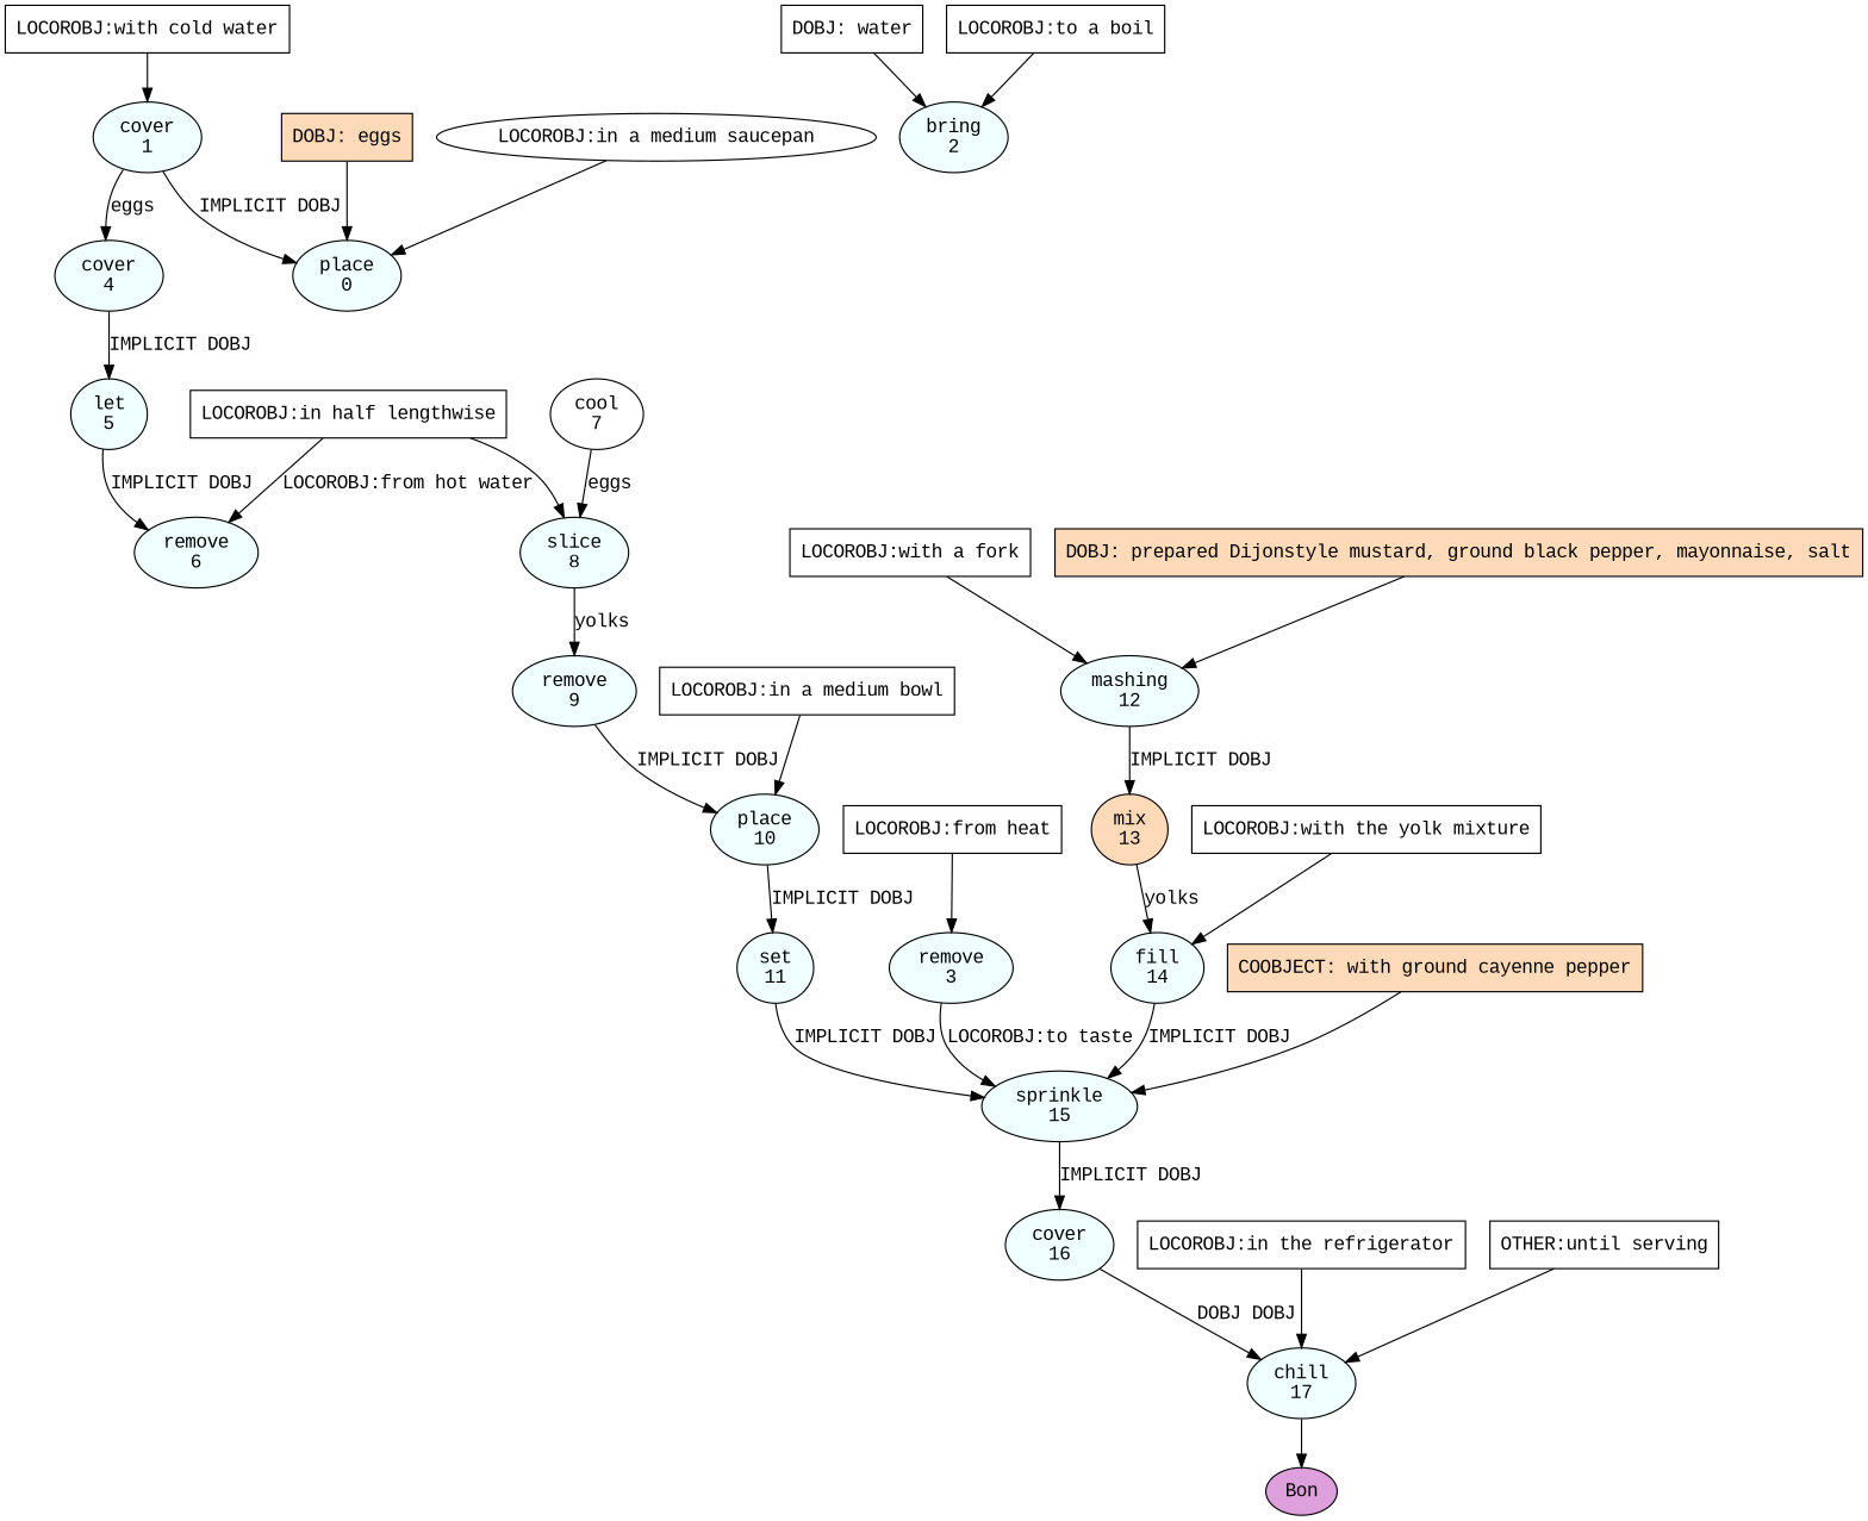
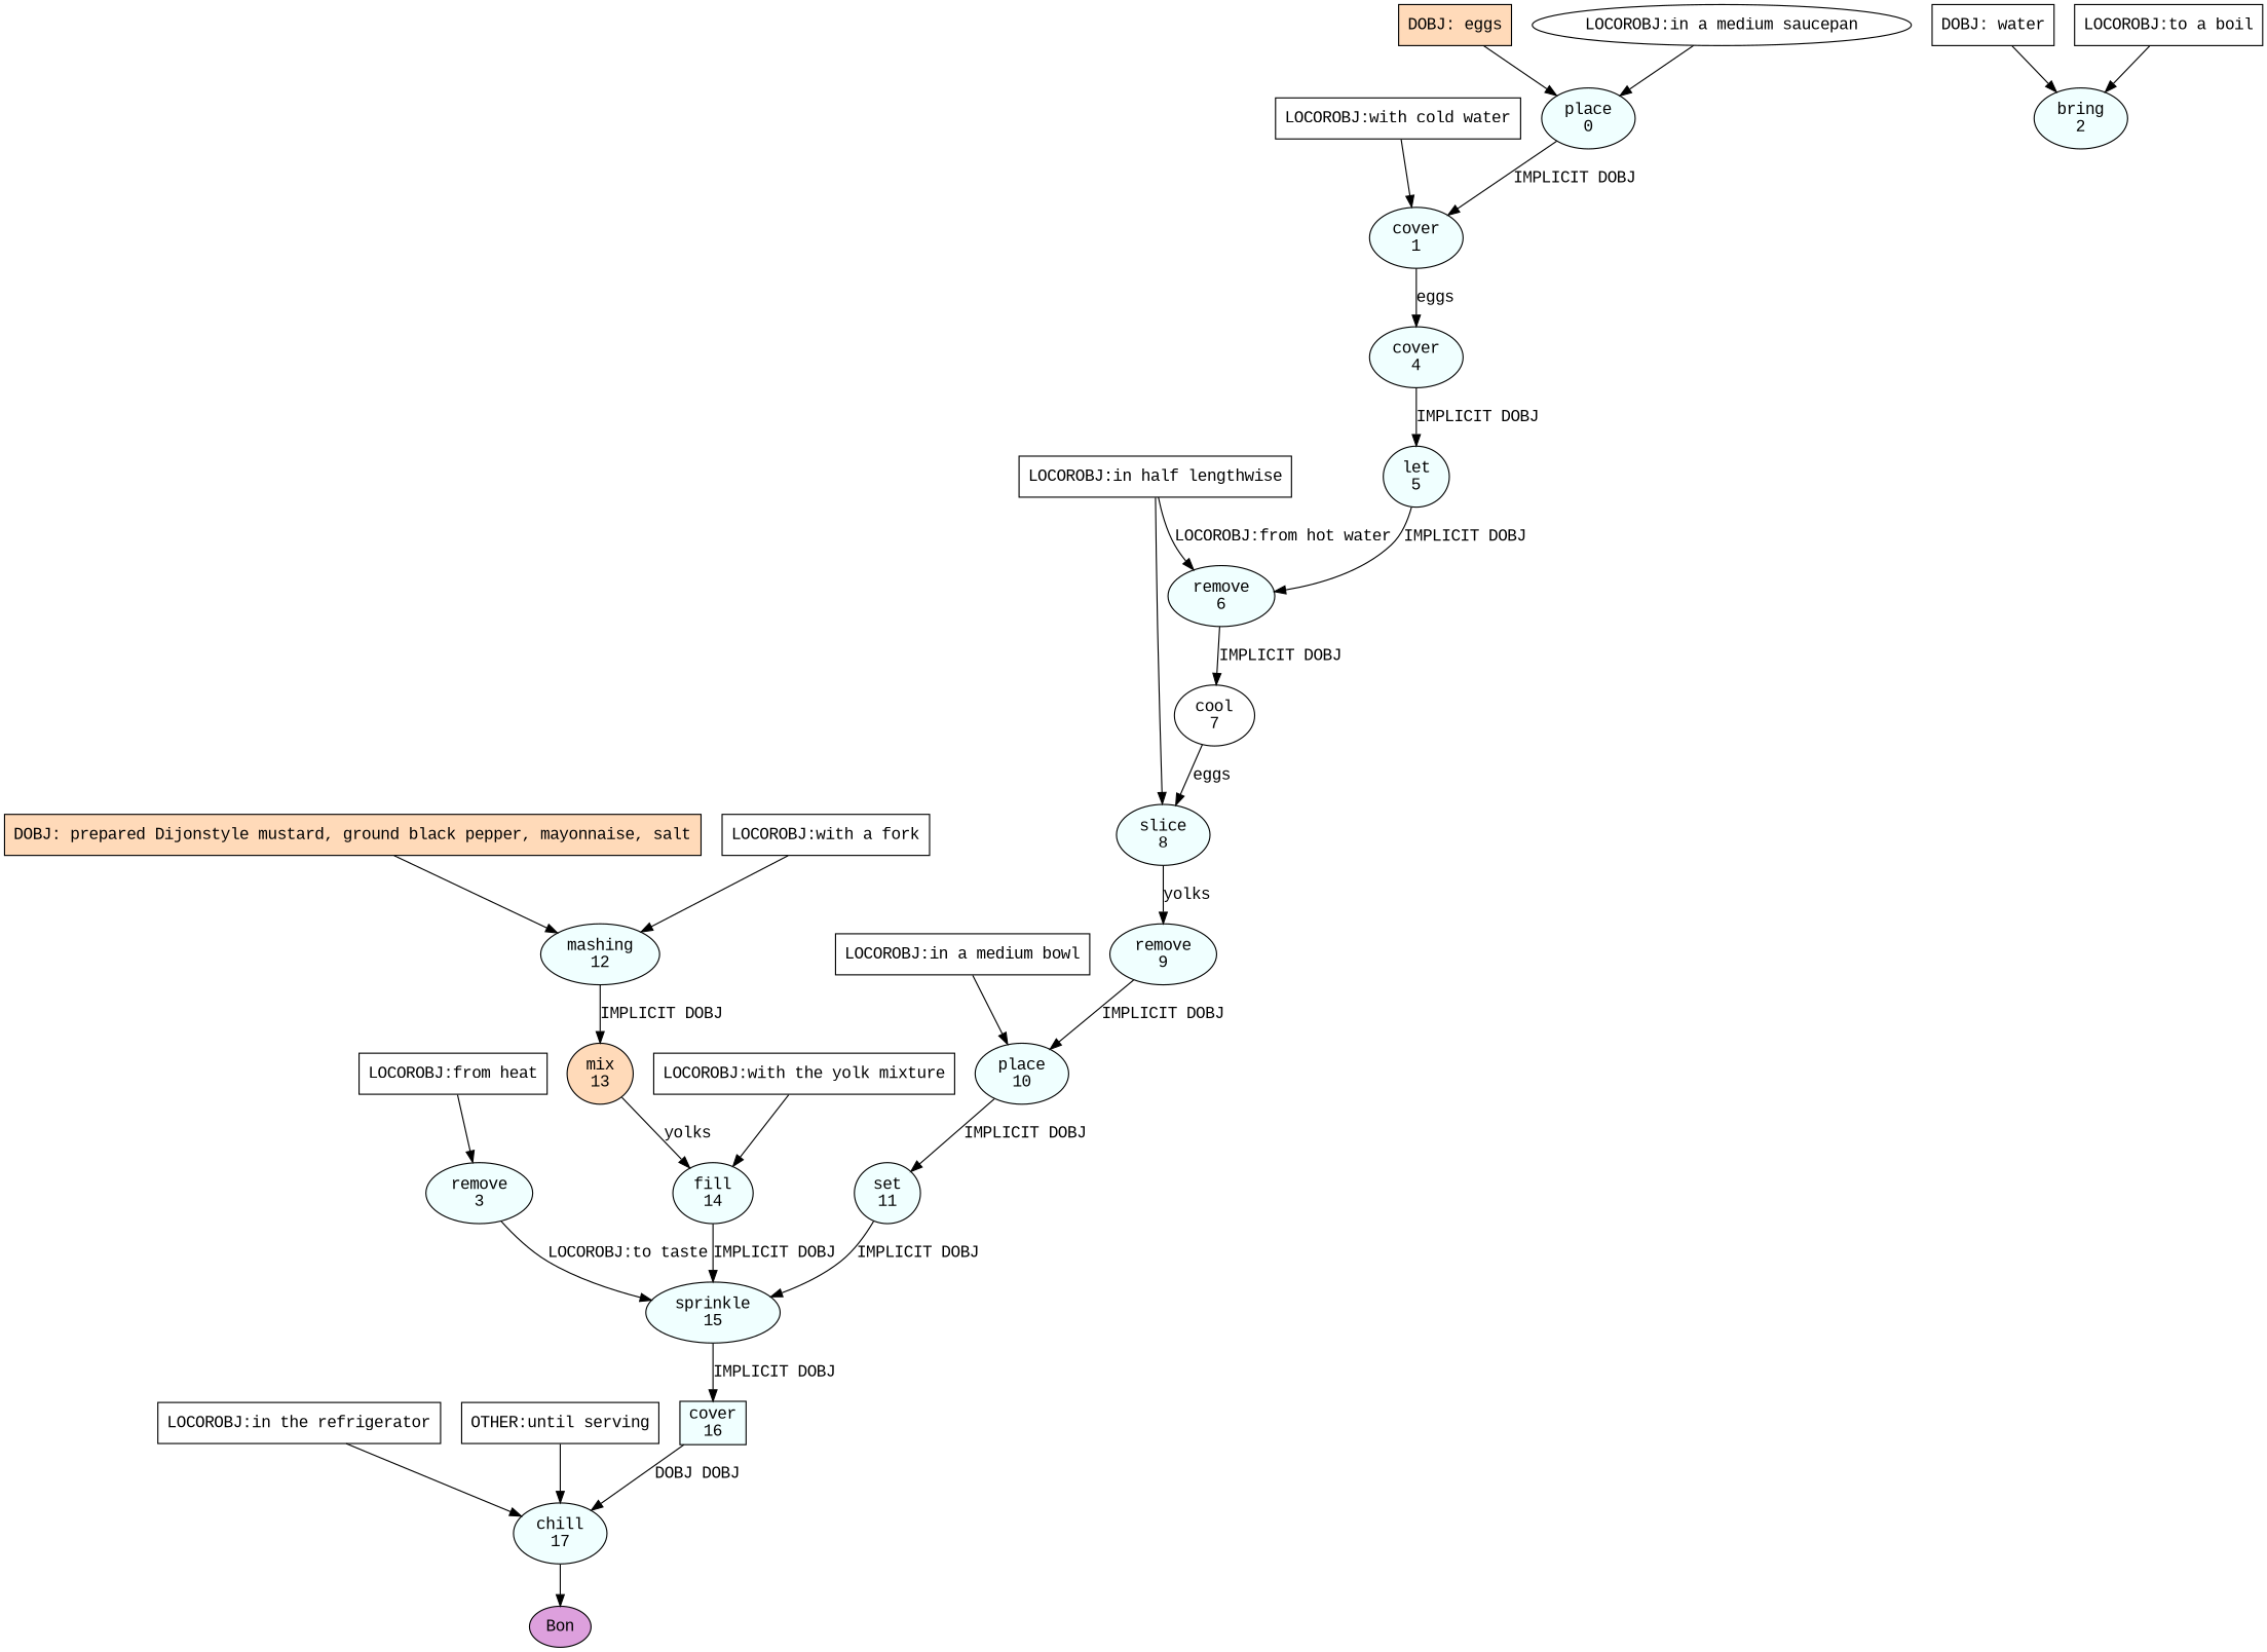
  digraph {
    fontname="Liberation Mono"
    node [fillcolor=azure fontname="Liberation Mono" shape=oval style=filled]
    edge [fontname="Liberation Mono"]
    n1 [label="place\n0"]
    n2 [label="cover\n1"]
    n3 [label="cover\n4"]
    n4 [label="let\n5"]
    n5 [label="bring\n2"]
    n6 [label="remove\n6"]
    n7 [fillcolor=white label="cool\n7"]
    n8 [label="remove\n3"]
    n9 [label="sprinkle\n15"]
-   n10 [label="cover\n16"]
+   n10 [label="cover\n16" shape=box]
    n11 [label="slice\n8"]
    n12 [label="remove\n9"]
    n13 [label="place\n10"]
    n14 [label="set\n11"]
    n15 [label="mashing\n12"]
    n16 [fillcolor=peachpuff label="mix\n13"]
    n17 [label="fill\n14"]
    n18 [label="chill\n17"]
    n19 [fillcolor=plum label=Bon]
    n20 [fillcolor=white label="LOCOROBJ:from heat" shape=box]
    n21 [fillcolor=peachpuff label="DOBJ: prepared Dijonstyle mustard, ground black pepper, mayonnaise, salt" shape=box]
    n22 [fillcolor=white label="LOCOROBJ:with a fork" shape=box]
    n23 [fillcolor=peachpuff label="DOBJ: eggs" shape=box]
    n24 [fillcolor=white label="LOCOROBJ:in a medium saucepan" shape=ellipse]
    n25 [fillcolor=white label="DOBJ: water" shape=box]
    n26 [fillcolor=white label="LOCOROBJ:to a boil" shape=box]
    n27 [fillcolor=white label="LOCOROBJ:with cold water" shape=box]
    n28 [fillcolor=white label="LOCOROBJ:in half lengthwise" shape=box]
    n29 [fillcolor=white label="LOCOROBJ:in a medium bowl" shape=box]
    n30 [fillcolor=white label="LOCOROBJ:with the yolk mixture" shape=box]
-   n31 [fillcolor=peachpuff label="COOBJECT: with ground cayenne pepper" shape=box]
    n32 [fillcolor=white label="LOCOROBJ:in the refrigerator" shape=box]
    n33 [fillcolor=white label="OTHER:until serving" shape=box]
-   n2 -> n1 [label="IMPLICIT DOBJ"]
+   n1 -> n2 [label="IMPLICIT DOBJ"]
    n2 -> n3 [label=eggs]
    n3 -> n4 [label="IMPLICIT DOBJ"]
    n4 -> n6 [label="IMPLICIT DOBJ"]
+   n6 -> n7 [label="IMPLICIT DOBJ"]
    n7 -> n11 [label=eggs]
    n8 -> n9 [label="LOCOROBJ:to taste"]
    n9 -> n10 [label="IMPLICIT DOBJ"]
    n10 -> n18 [label="DOBJ DOBJ"]
    n11 -> n12 [label=yolks]
    n12 -> n13 [label="IMPLICIT DOBJ"]
    n13 -> n14 [label="IMPLICIT DOBJ"]
    n14 -> n9 [label="IMPLICIT DOBJ"]
    n15 -> n16 [label="IMPLICIT DOBJ"]
    n16 -> n17 [label=yolks]
    n17 -> n9 [label="IMPLICIT DOBJ"]
    n18 -> n19
    n20 -> n8
    n21 -> n15
    n22 -> n15
    n23 -> n1
    n24 -> n1
    n25 -> n5
    n26 -> n5
    n27 -> n2
    n28 -> n6 [label="LOCOROBJ:from hot water"]
    n28 -> n11
    n29 -> n13
    n30 -> n17
-   n31 -> n9
    n32 -> n18
    n33 -> n18
  }
